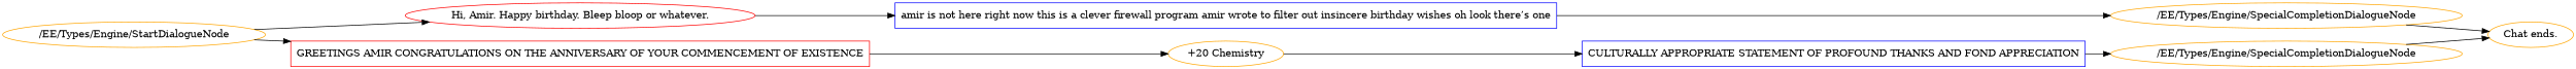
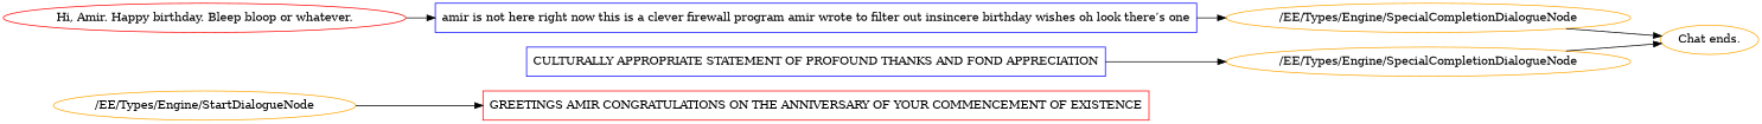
  digraph {
    rankdir=LR
    node [color=orange]
    n1 [label="/EE/Types/Engine/StartDialogueNode"]
    n2 [color=red label="Hi, Amir. Happy birthday. Bleep bloop or whatever." shape=ellipse]
    n3 [color=red label="GREETINGS AMIR CONGRATULATIONS ON THE ANNIVERSARY OF YOUR COMMENCEMENT OF EXISTENCE" shape=box]
    n4 [color=blue label="amir is not here right now this is a clever firewall program amir wrote to filter out insincere birthday wishes oh look there’s one" shape=box]
-   n5 [label="+20 Chemistry"]
    n6 [label="/EE/Types/Engine/SpecialCompletionDialogueNode"]
    n7 [color=blue label="CULTURALLY APPROPRIATE STATEMENT OF PROFOUND THANKS AND FOND APPRECIATION" shape=box]
    "Chat ends."
    n9 [label="/EE/Types/Engine/SpecialCompletionDialogueNode"]
-   n1 -> n2
    n1 -> n3
    n2 -> n4
-   n3 -> n5
    n4 -> n6
-   n5 -> n7
    n6 -> "Chat ends."
    n7 -> n9
    n9 -> "Chat ends."
  }
